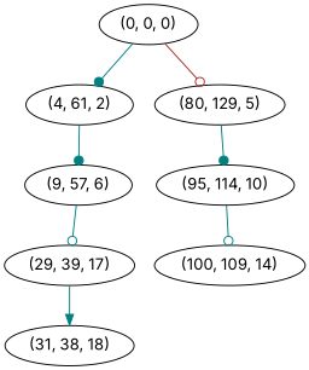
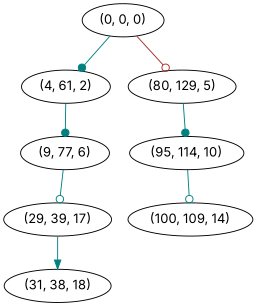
  digraph {
    fontname=Inter
    node [fontname=Inter]
    edge [arrowhead=dot color=teal fontname=Inter]
    "(0, 0, 0)"
    "(4, 61, 2)"
    "(80, 129, 5)"
-   "(9, 57, 6)"
+   "(9, 57, 6)" [label="(9, 77, 6)"]
    "(95, 114, 10)"
    "(29, 39, 17)"
    "(31, 38, 18)"
    "(100, 109, 14)"
    "(0, 0, 0)" -> "(4, 61, 2)"
    "(0, 0, 0)" -> "(80, 129, 5)" [arrowhead=odot color=brown]
    "(4, 61, 2)" -> "(9, 57, 6)"
    "(80, 129, 5)" -> "(95, 114, 10)"
    "(9, 57, 6)" -> "(29, 39, 17)" [arrowhead=odot]
    "(95, 114, 10)" -> "(100, 109, 14)" [arrowhead=odot]
    "(29, 39, 17)" -> "(31, 38, 18)" [arrowhead=normal]
  }
